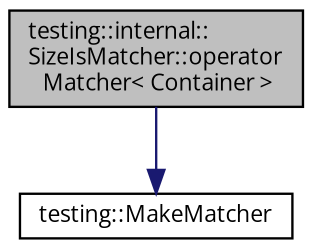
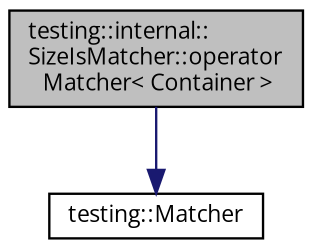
  digraph {
    rankdir=TB
    fontname="Open Sans"
    node [color=black fontname="Open Sans" fontsize=10 shape=record style=filled]
    n1 [fillcolor=grey75 fontcolor=black height=0.2 label="testing::internal::\lSizeIsMatcher::operator\l Matcher\< Container \>" width=0.4]
-   n2 [fillcolor=white height=0.2 label="testing::MakeMatcher" width=0.4]
+   n2 [fillcolor=white height=0.2 label="testing::Matcher" width=0.4]
    n1 -> n2 [color=midnightblue fontname="Open Sans" fontsize=10 labelfontname=Helvetica labelfontsize=10 style=solid]
  }
